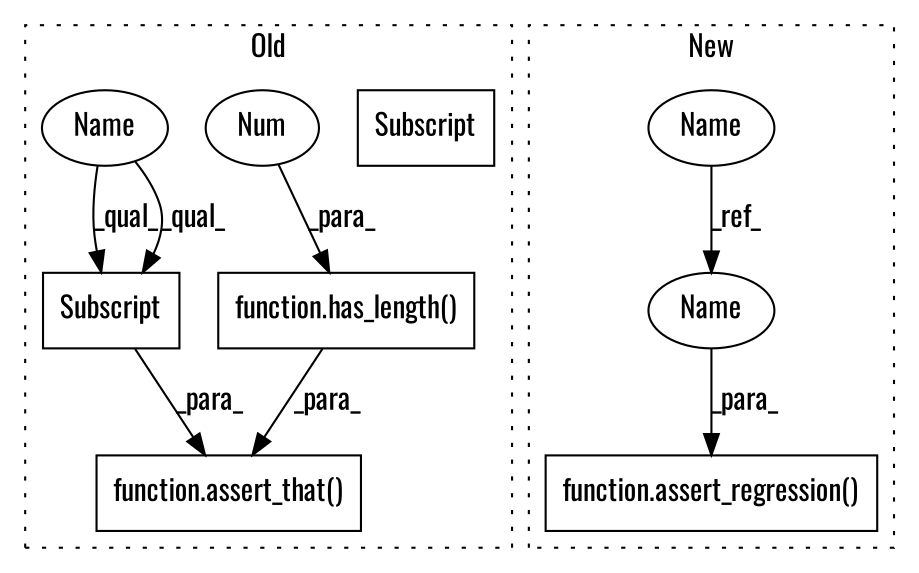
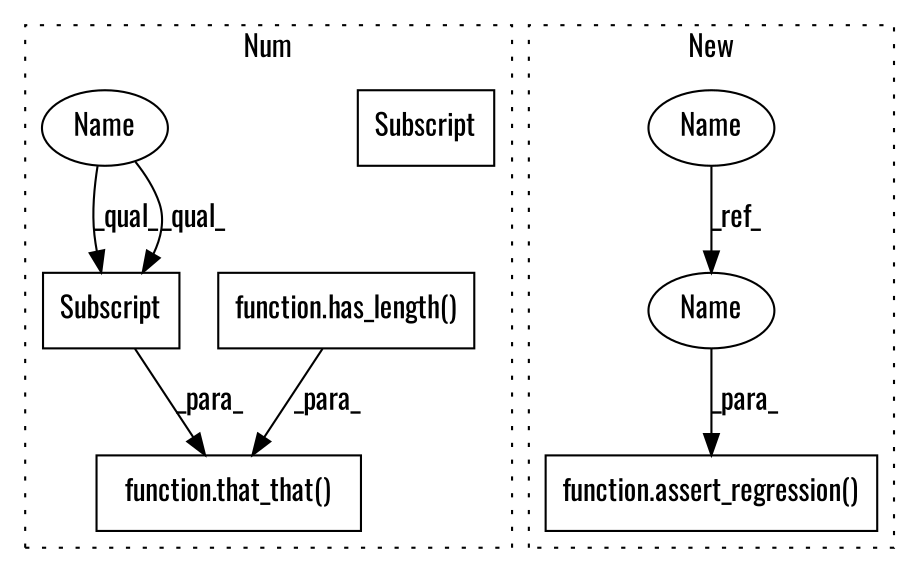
  digraph {
    fontname=Oswald
    node [a=75 fontname=Oswald l=6 s="7385,0" shape=box]
    edge [fontname=Oswald]
    n1 [a=63 l="16,0" label=Subscript]
-   n2 [l="12,1" label="function.assert_that()" s="7373,7416"]
+   n2 [l="12,1" label="function.that_that()" s="7373,7416"]
    n3 [l="11,1" label="function.has_length()" s="7403,7415"]
-   n4 [a=76 l=1 label=Num s=7414 shape=ellipse]
    n5 [a=63 l="16,0" label=Subscript]
    n6 [a=87 label=Name s=7385 shape=ellipse]
    n7 [l="18,1" label="function.assert_regression()" s="8776,8800"]
    n8 [a=87 label=Name s=8710 shape=ellipse]
    n9 [a=87 label=Name s=8794 shape=ellipse]
    subgraph cluster_1 {
-     label=Old
+     label=Num
      style=dotted
      n1
      n2
      n3
-     n4
      n5
      n6
    }
    subgraph cluster_2 {
      label=New
      style=dotted
      n7
      n8
      n9
    }
    n3 -> n2 [label=_para_]
-   n4 -> n3 [label=_para_]
    n5 -> n2 [label=_para_]
    n6 -> n5 [label=_qual_]
    n6 -> n5 [label=_qual_]
    n8 -> n9 [label=_ref_]
    n9 -> n7 [label=_para_]
  }
